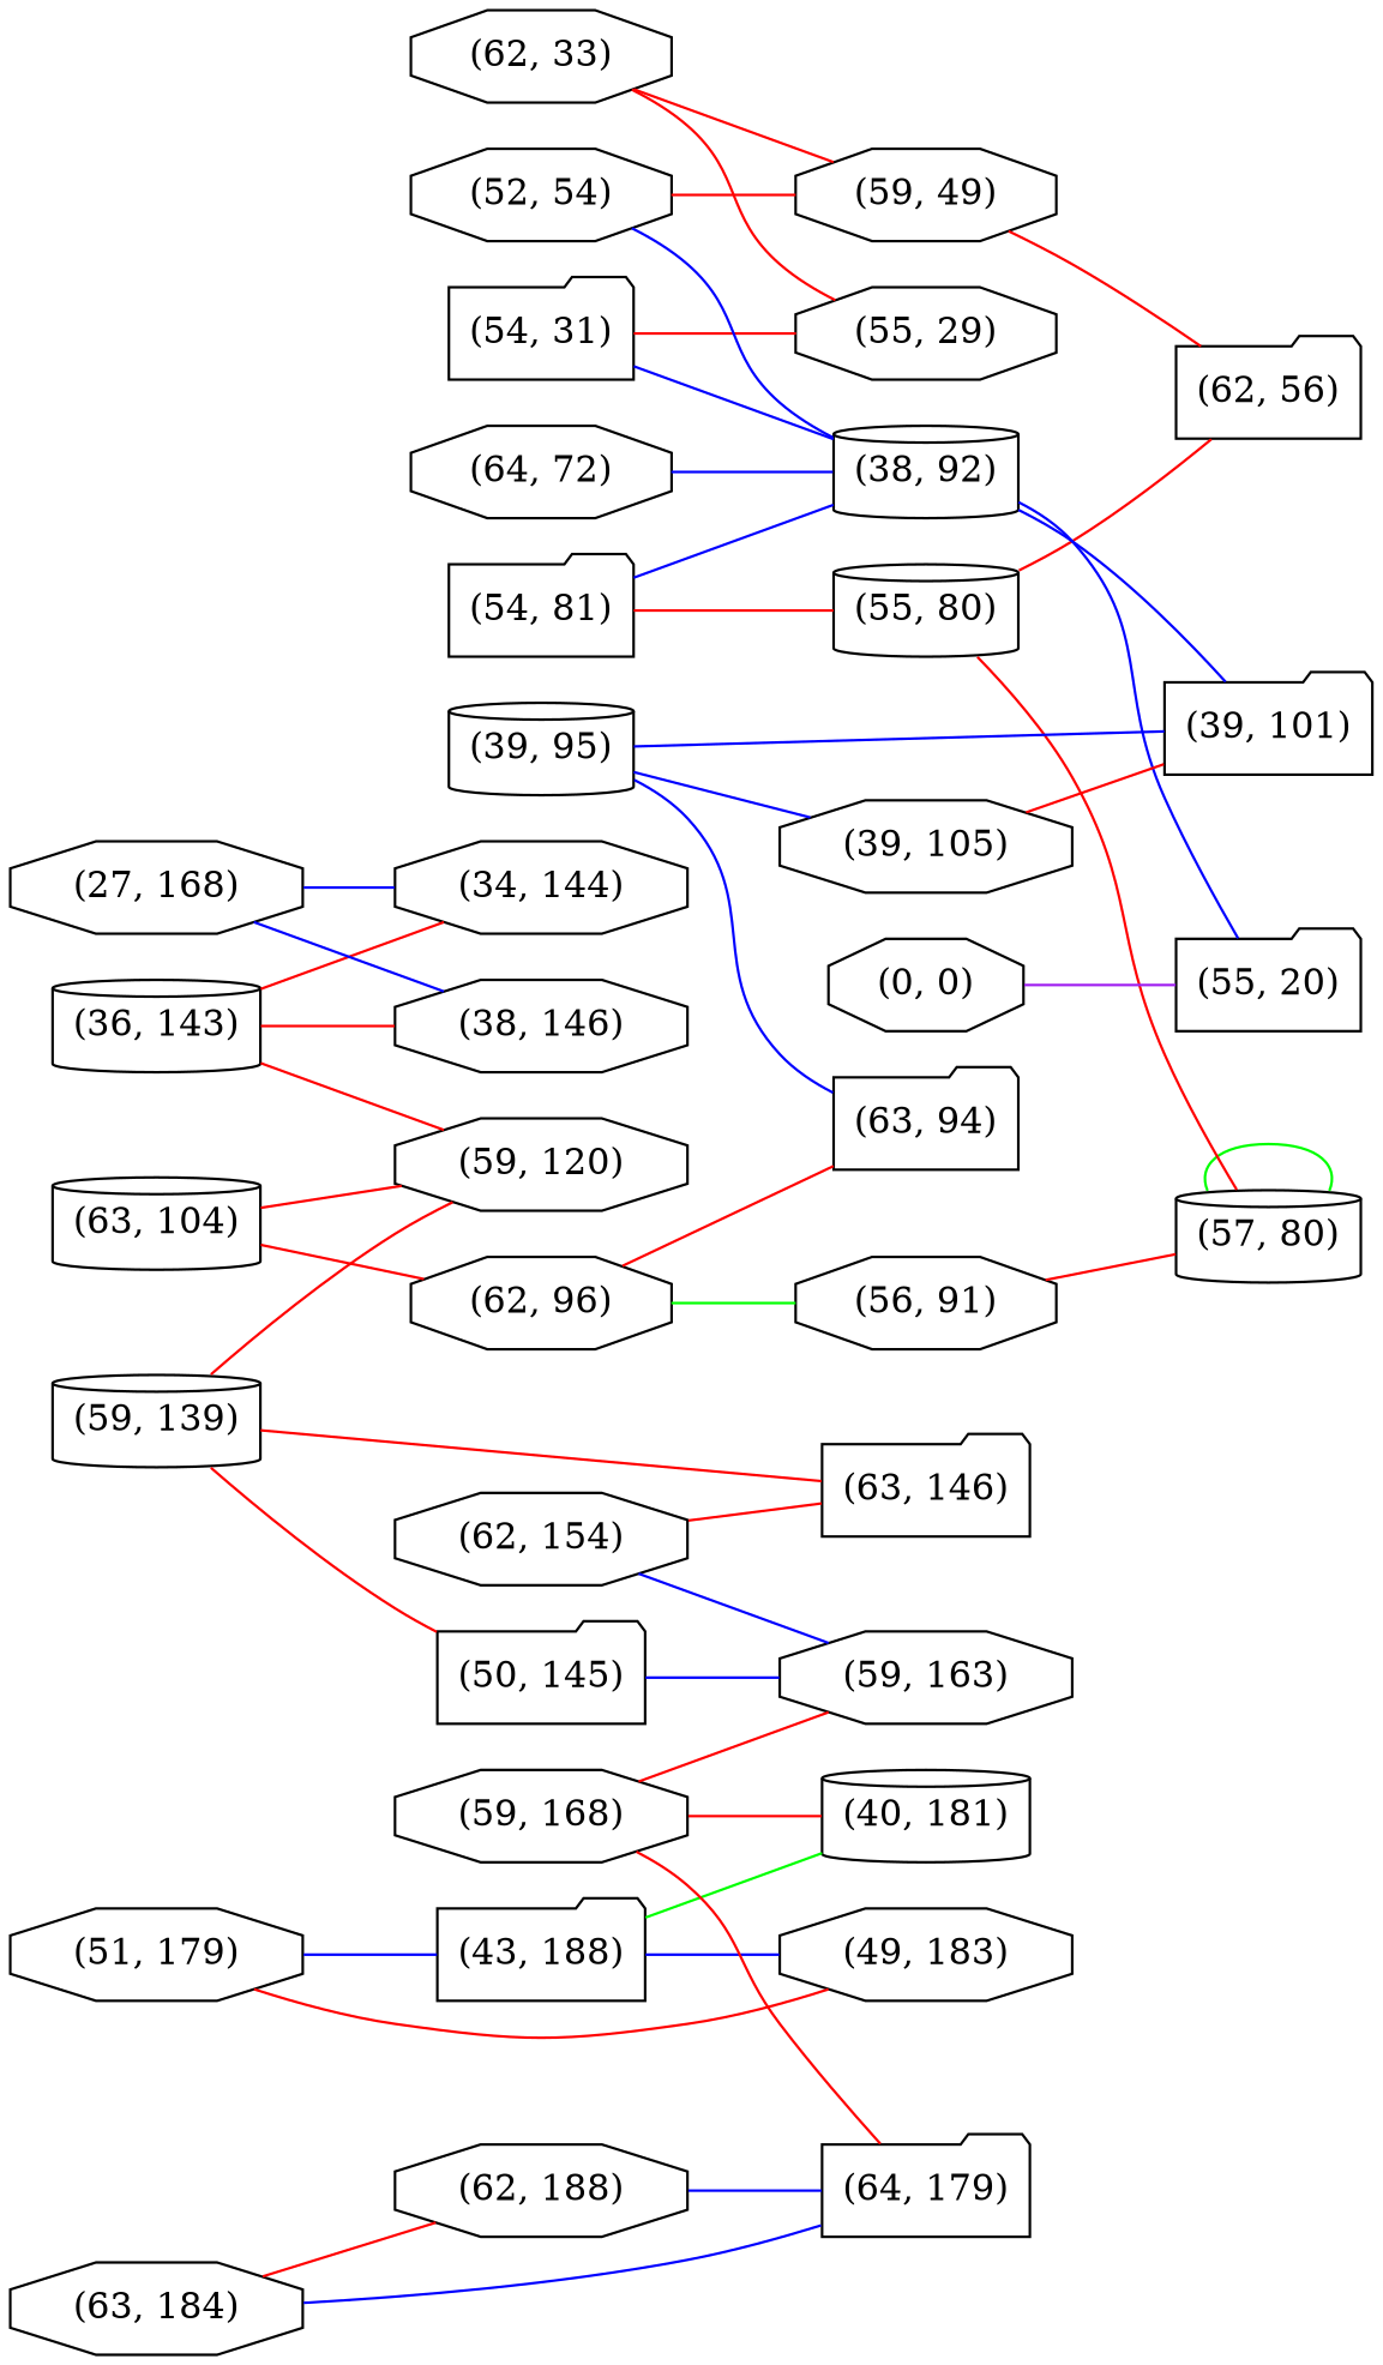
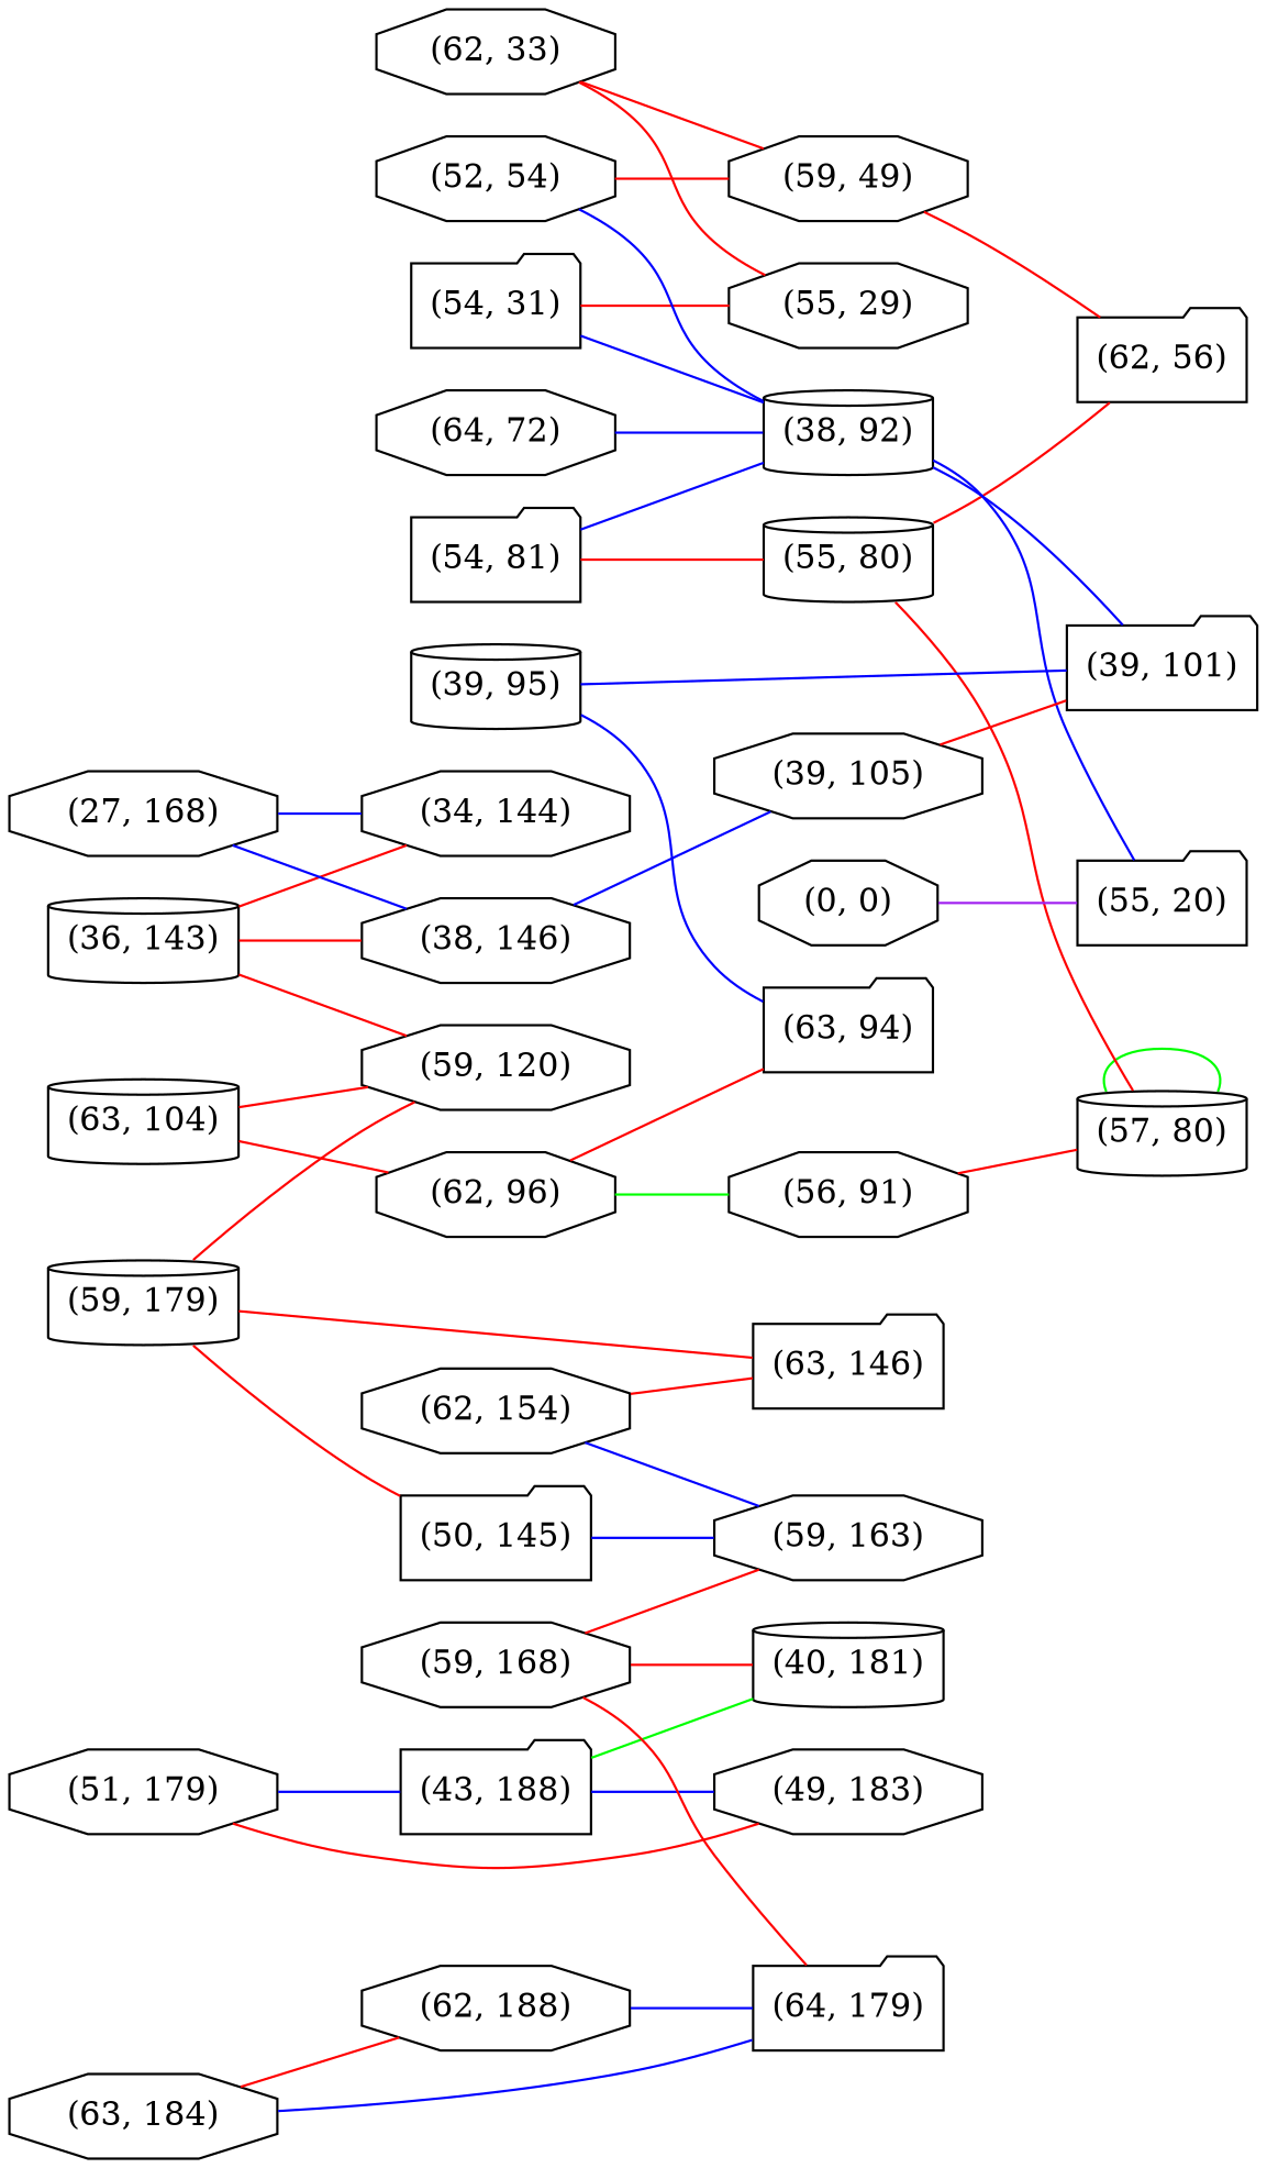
  graph {
    rankdir=LR
    node [shape=octagon]
    edge [color=red weight=1]
    "(62, 33)"
    "(59, 49)"
    "(55, 29)"
    "(62, 56)" [shape=folder]
    "(43, 188)" [shape=folder]
    "(51, 179)"
    "(49, 183)"
    "(40, 181)" [shape=cylinder]
    "(36, 143)" [shape=cylinder]
    "(59, 120)"
    "(34, 144)"
    "(38, 146)"
    "(63, 184)"
    "(62, 188)"
    "(64, 179)" [shape=folder]
    "(63, 146)" [shape=folder]
    "(62, 154)"
    "(59, 163)"
    "(63, 104)" [shape=cylinder]
    "(62, 96)"
    "(56, 91)"
    "(63, 94)" [shape=folder]
    "(57, 80)" [shape=cylinder]
    "(54, 81)" [shape=folder]
    "(55, 80)" [shape=cylinder]
    "(38, 92)" [shape=cylinder]
    "(39, 101)" [shape=folder]
    "(55, 20)" [shape=folder]
-   "(59, 139)" [shape=cylinder]
+   "(59, 139)" [shape=cylinder label="(59, 179)"]
    "(50, 145)" [shape=folder]
    "(59, 168)"
    "(54, 31)" [shape=folder]
    "(39, 95)" [shape=cylinder]
    "(39, 105)"
    "(0, 0)"
    "(52, 54)"
    "(27, 168)"
    "(64, 72)"
    "(62, 33)" -- "(59, 49)"
    "(62, 33)" -- "(55, 29)"
    "(59, 49)" -- "(62, 56)"
    "(43, 188)" -- "(49, 183)" [color=blue weight=3]
    "(43, 188)" -- "(40, 181)" [color=green weight=2]
    "(51, 179)" -- "(43, 188)" [color=blue weight=3]
    "(51, 179)" -- "(49, 183)"
    "(36, 143)" -- "(59, 120)"
    "(36, 143)" -- "(34, 144)"
    "(36, 143)" -- "(38, 146)"
    "(63, 184)" -- "(62, 188)"
    "(63, 184)" -- "(64, 179)" [color=blue weight=3]
    "(62, 188)" -- "(64, 179)" [color=blue weight=3]
    "(62, 154)" -- "(63, 146)"
    "(62, 154)" -- "(59, 163)" [color=blue weight=3]
    "(63, 104)" -- "(59, 120)"
    "(63, 104)" -- "(62, 96)"
    "(62, 96)" -- "(56, 91)" [color=green weight=2]
    "(62, 96)" -- "(63, 94)"
    "(56, 91)" -- "(57, 80)"
    "(57, 80)" -- "(57, 80)" [color=green weight=2]
    "(54, 81)" -- "(55, 80)"
    "(54, 81)" -- "(38, 92)" [color=blue weight=3]
    "(55, 80)" -- "(62, 56)"
    "(55, 80)" -- "(57, 80)"
    "(38, 92)" -- "(39, 101)" [color=blue weight=3]
    "(38, 92)" -- "(55, 20)" [color=blue weight=3]
    "(59, 139)" -- "(59, 120)"
    "(59, 139)" -- "(63, 146)"
    "(59, 139)" -- "(50, 145)"
    "(50, 145)" -- "(59, 163)" [color=blue weight=3]
    "(59, 168)" -- "(40, 181)"
    "(59, 168)" -- "(64, 179)"
    "(59, 168)" -- "(59, 163)"
    "(54, 31)" -- "(55, 29)"
    "(54, 31)" -- "(38, 92)" [color=blue weight=3]
    "(39, 95)" -- "(63, 94)" [color=blue weight=3]
    "(39, 95)" -- "(39, 101)" [color=blue weight=3]
-   "(39, 95)" -- "(39, 105)" [color=blue weight=3]
+   "(38, 146)" -- "(39, 105)" [color=blue weight=3]
    "(39, 105)" -- "(39, 101)"
    "(0, 0)" -- "(55, 20)" [color=purple weight=4]
    "(52, 54)" -- "(59, 49)"
    "(52, 54)" -- "(38, 92)" [color=blue weight=3]
    "(27, 168)" -- "(34, 144)" [color=blue weight=3]
    "(27, 168)" -- "(38, 146)" [color=blue weight=3]
    "(64, 72)" -- "(38, 92)" [color=blue weight=3]
  }
